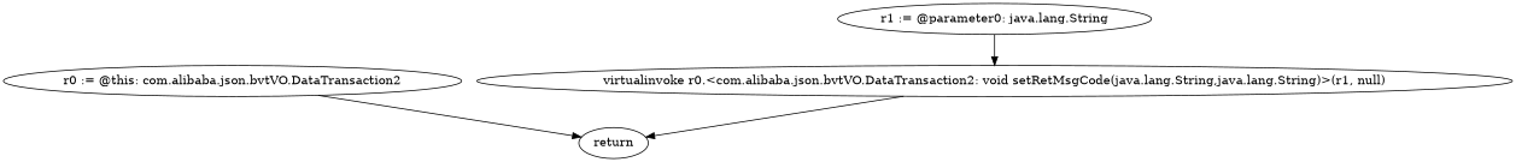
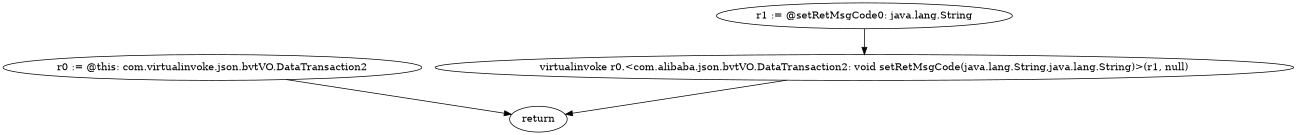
  digraph {
-   "r0 := @this: com.alibaba.json.bvtVO.DataTransaction2"
+   "r0 := @this: com.alibaba.json.bvtVO.DataTransaction2" [label="r0 := @this: com.virtualinvoke.json.bvtVO.DataTransaction2"]
    return
-   "r1 := @parameter0: java.lang.String"
+   "r1 := @parameter0: java.lang.String" [label="r1 := @setRetMsgCode0: java.lang.String"]
    "virtualinvoke r0.<com.alibaba.json.bvtVO.DataTransaction2: void setRetMsgCode(java.lang.String,java.lang.String)>(r1, null)"
    "r0 := @this: com.alibaba.json.bvtVO.DataTransaction2" -> return
    "r1 := @parameter0: java.lang.String" -> "virtualinvoke r0.<com.alibaba.json.bvtVO.DataTransaction2: void setRetMsgCode(java.lang.String,java.lang.String)>(r1, null)"
    "virtualinvoke r0.<com.alibaba.json.bvtVO.DataTransaction2: void setRetMsgCode(java.lang.String,java.lang.String)>(r1, null)" -> return
  }
